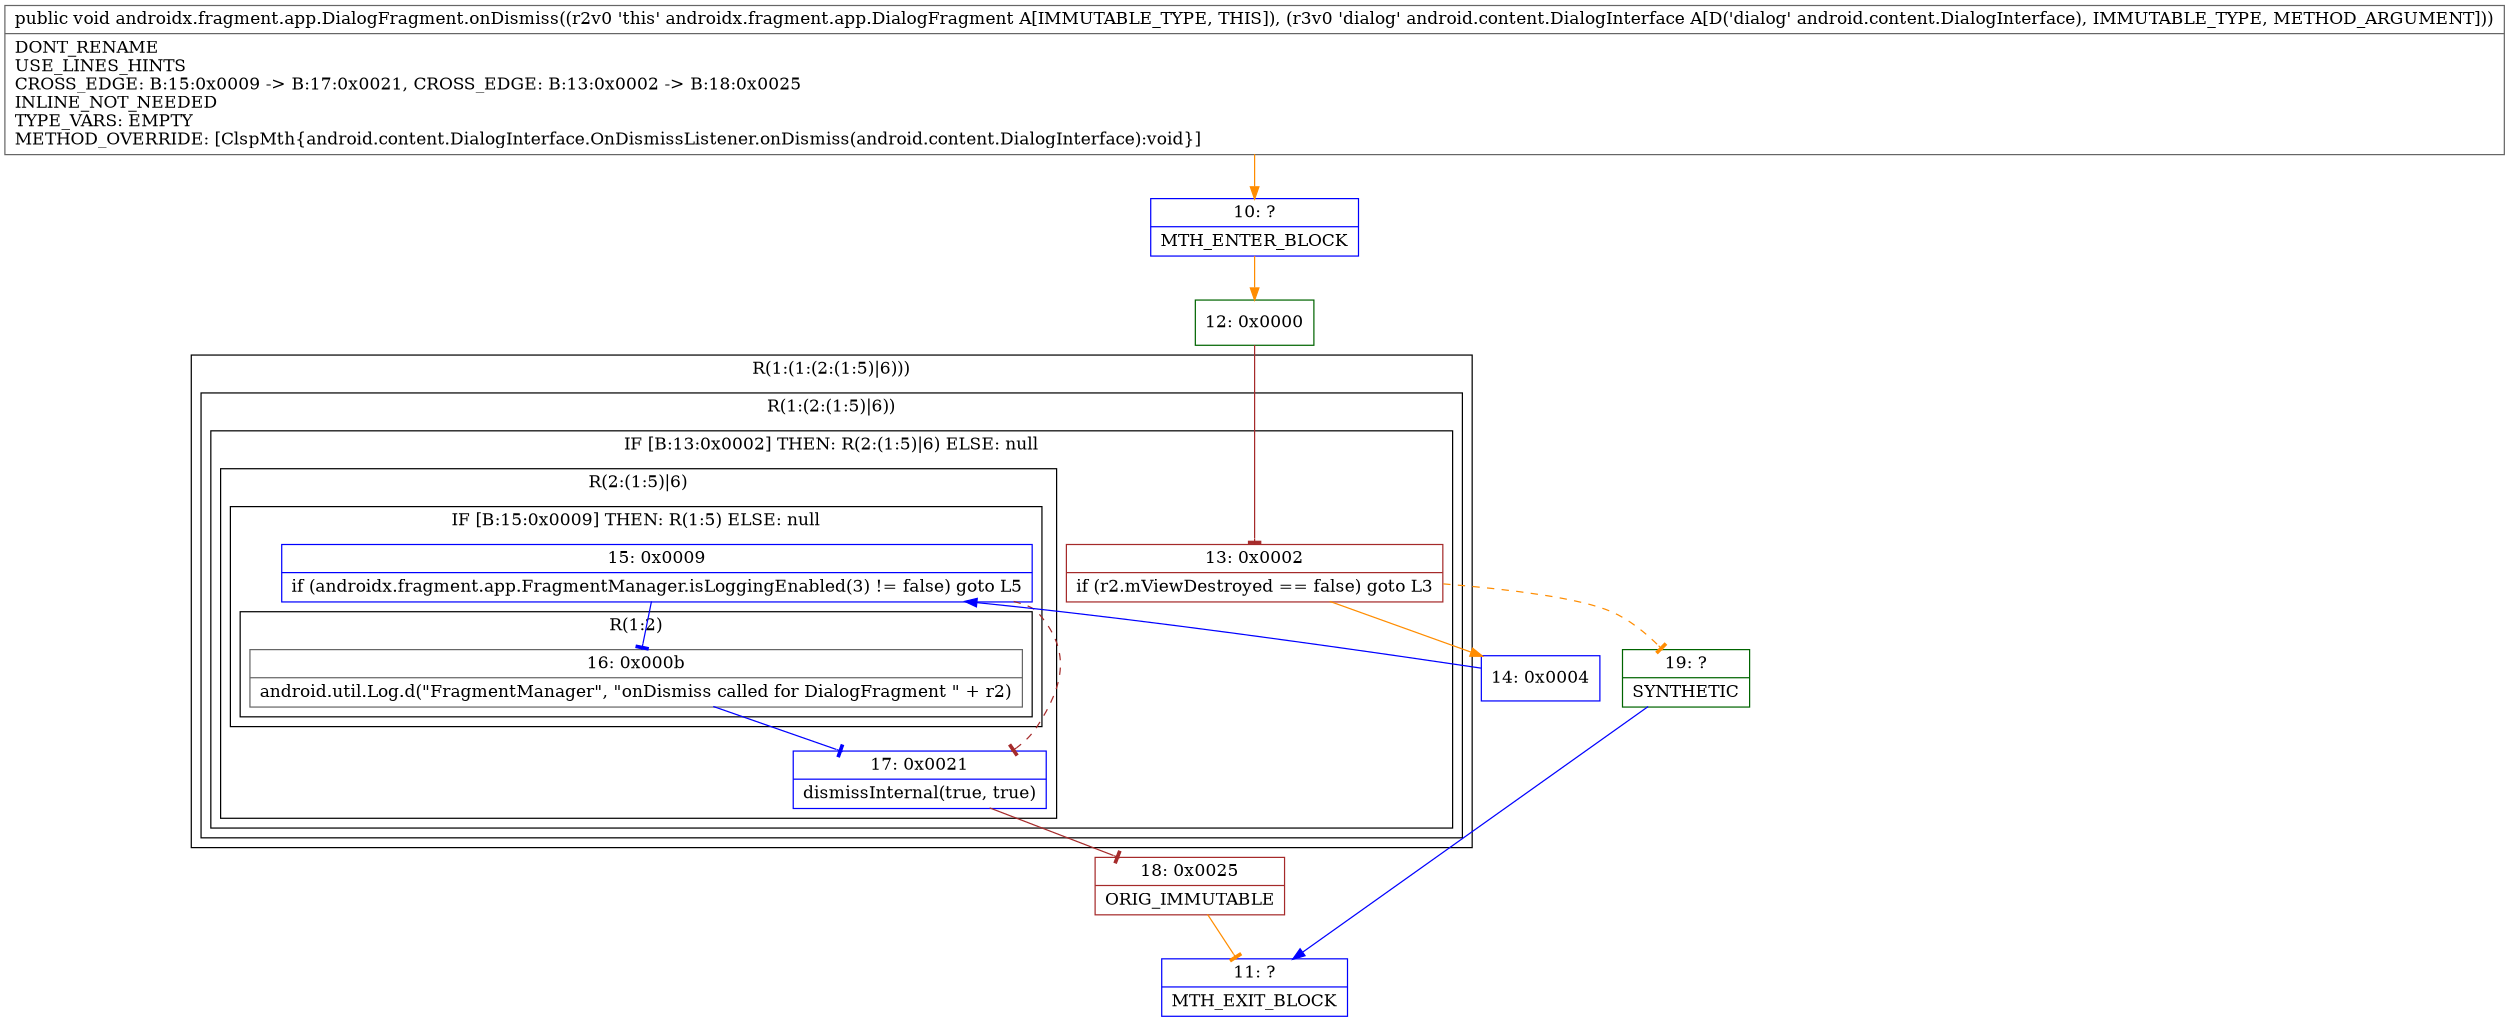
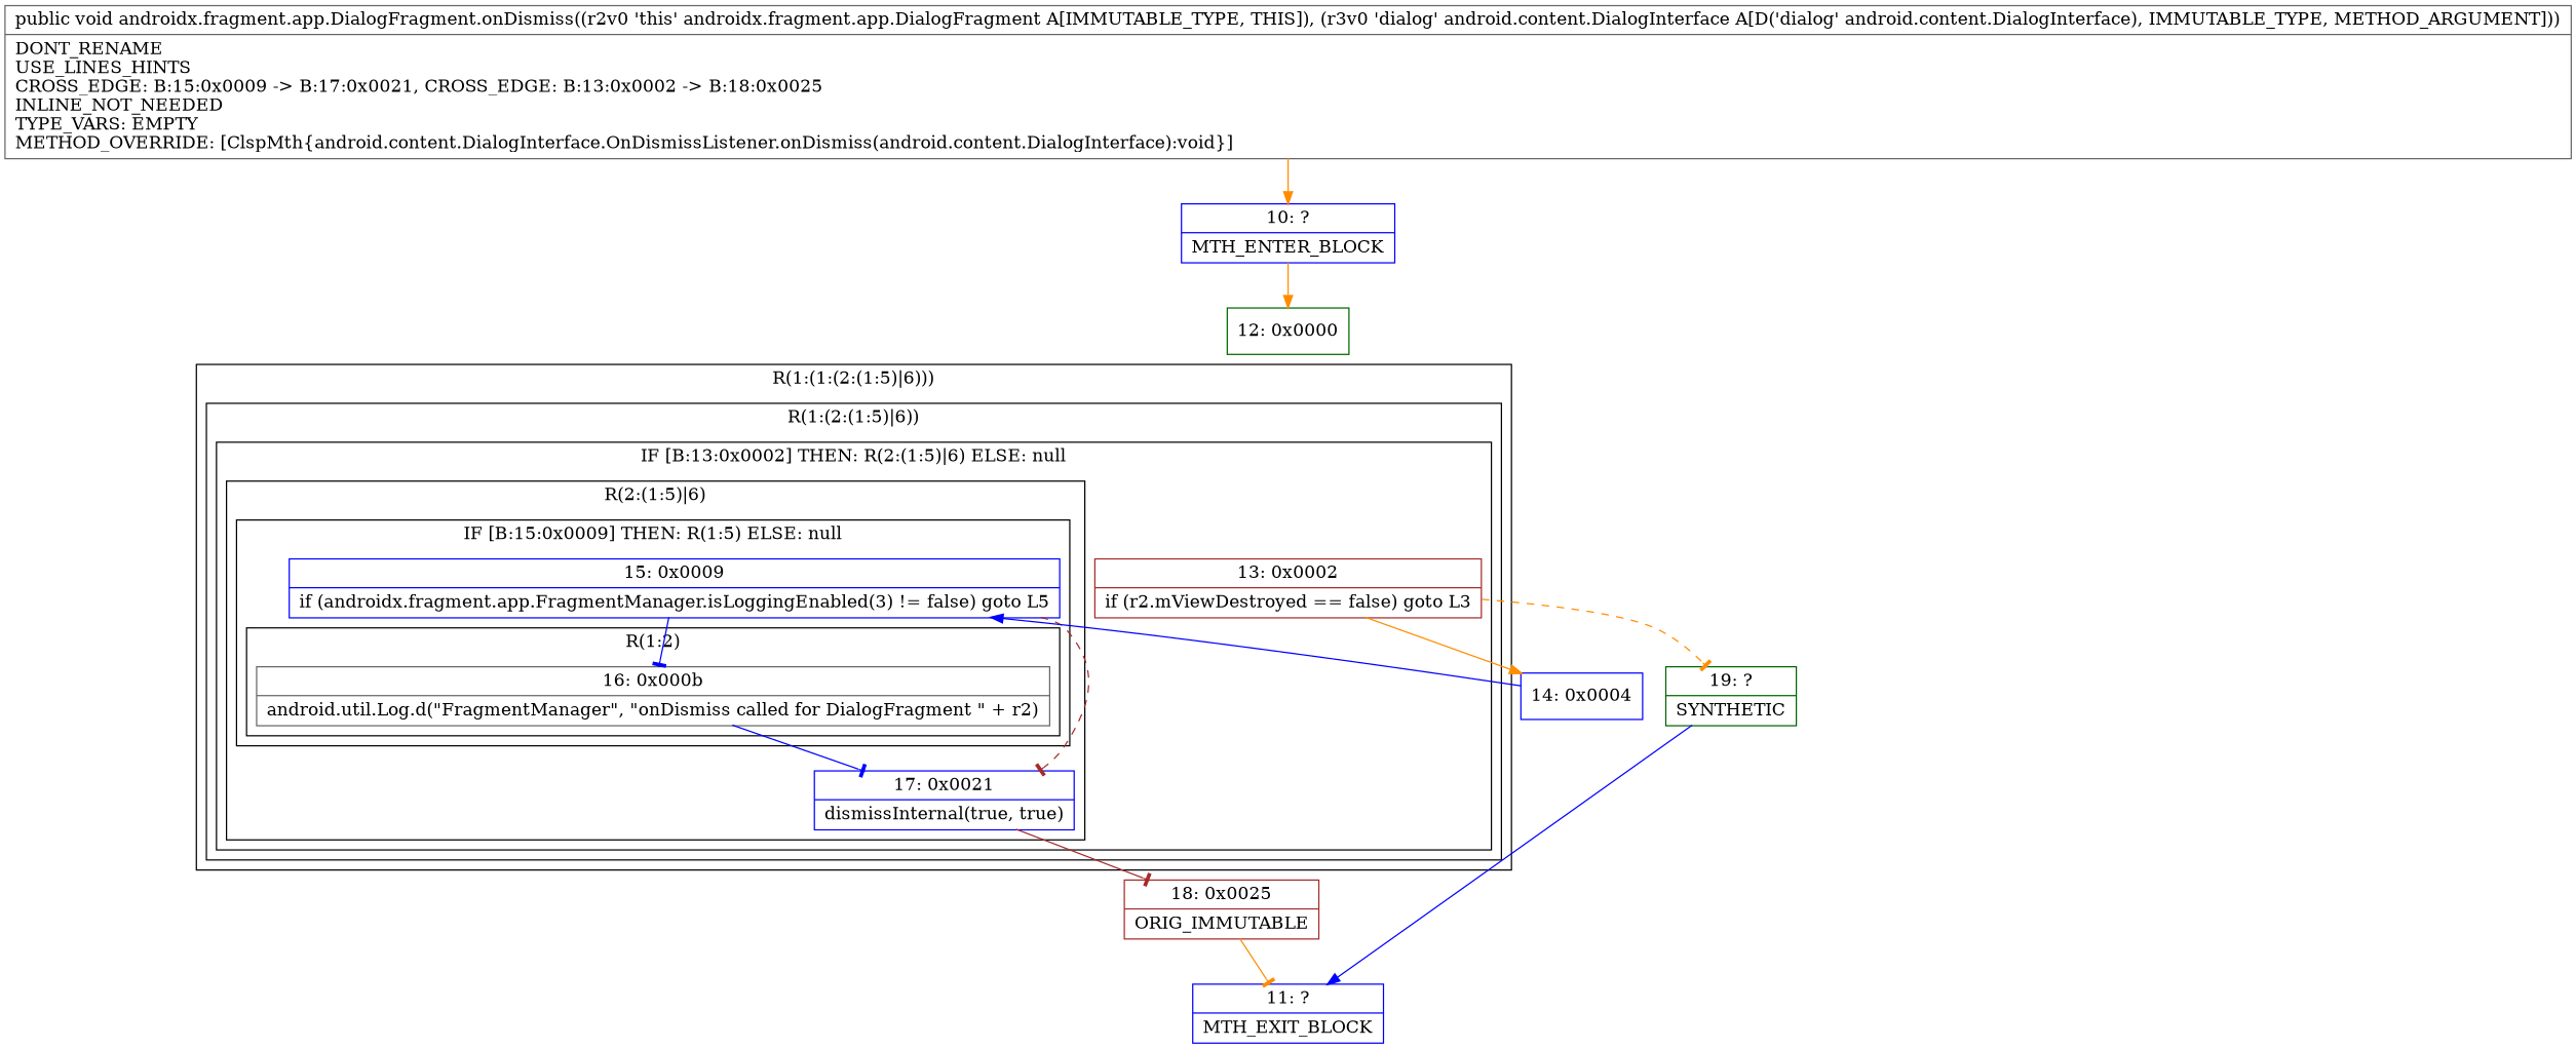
  digraph {
    node [color=blue shape=record]
    edge [arrowhead=tee color=darkorange]
    n1 [color=gray40 label="{16\:\ 0x000b|android.util.Log.d(\"FragmentManager\", \"onDismiss called for DialogFragment \" + r2)\l}"]
    n2 [label="{15\:\ 0x0009|if (androidx.fragment.app.FragmentManager.isLoggingEnabled(3) != false) goto L5\l}"]
    n3 [label="{17\:\ 0x0021|dismissInternal(true, true)\l}"]
    n4 [color=brown label="{13\:\ 0x0002|if (r2.mViewDestroyed == false) goto L3\l}"]
    n5 [color=brown label="{18\:\ 0x0025|ORIG_IMMUTABLE\l}"]
    n6 [label="{14\:\ 0x0004}"]
    n7 [color=darkgreen label="{19\:\ ?|SYNTHETIC\l}"]
    n8 [label="{11\:\ ?|MTH_EXIT_BLOCK\l}"]
    n9 [label="{10\:\ ?|MTH_ENTER_BLOCK\l}"]
    n10 [color=darkgreen label="{12\:\ 0x0000}"]
    n11 [color=gray40 label="{public void androidx.fragment.app.DialogFragment.onDismiss((r2v0 'this' androidx.fragment.app.DialogFragment A[IMMUTABLE_TYPE, THIS]), (r3v0 'dialog' android.content.DialogInterface A[D('dialog' android.content.DialogInterface), IMMUTABLE_TYPE, METHOD_ARGUMENT]))  | DONT_RENAME\lUSE_LINES_HINTS\lCROSS_EDGE: B:15:0x0009 \-\> B:17:0x0021, CROSS_EDGE: B:13:0x0002 \-\> B:18:0x0025\lINLINE_NOT_NEEDED\lTYPE_VARS: EMPTY\lMETHOD_OVERRIDE: [ClspMth\{android.content.DialogInterface.OnDismissListener.onDismiss(android.content.DialogInterface):void\}]\l}"]
    subgraph cluster_1 {
      label="R(1:(1:(2:(1:5)|6)))"
      subgraph cluster_2 {
        label="R(1:(2:(1:5)|6))"
        subgraph cluster_3 {
          label="IF [B:13:0x0002] THEN: R(2:(1:5)|6) ELSE: null"
          n4
          subgraph cluster_4 {
            label="R(2:(1:5)|6)"
            n3
            subgraph cluster_5 {
              label="IF [B:15:0x0009] THEN: R(1:5) ELSE: null"
              n2
              subgraph cluster_6 {
                label="R(1:2)"
                n1
              }
            }
          }
        }
      }
    }
    n1 -> n3 [color=blue]
    n2 -> n1 [color=blue]
    n2 -> n3 [color=brown style=dashed]
    n3 -> n5 [color=brown]
    n4 -> n6 [arrowhead=normal]
    n4 -> n7 [style=dashed]
    n5 -> n8
    n6 -> n2 [arrowhead=normal color=blue]
    n7 -> n8 [arrowhead=normal color=blue]
    n9 -> n10 [arrowhead=normal]
-   n10 -> n4 [color=brown]
    n11 -> n9 [arrowhead=normal]
  }
